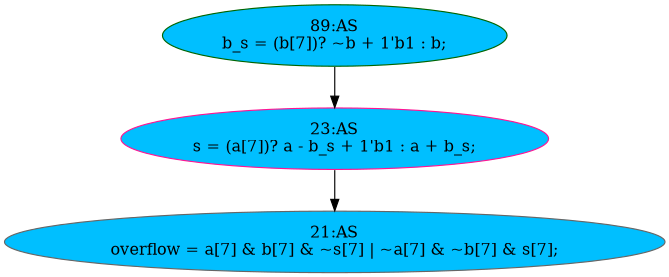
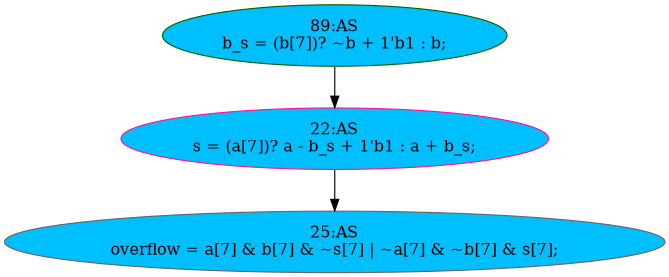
  strict digraph {
    fontname="DejaVu Serif"
    node [fillcolor=deepskyblue fontname="DejaVu Serif" statements="[]" style=filled typ=Assign]
    edge [fontname="DejaVu Serif"]
    n1 [ast="<pyverilog.vparser.ast.Assign object at 0x7f5db5864650>" color=darkgreen def_var="['b_s']" label="89:AS\nb_s = (b[7])? ~b + 1'b1 : b;" use_var="['b', 'b', 'b']"]
-   n2 [ast="<pyverilog.vparser.ast.Assign object at 0x7f5db5872290>" color=deeppink def_var="['s']" label="23:AS\ns = (a[7])? a - b_s + 1'b1 : a + b_s;" use_var="['a', 'a', 'b_s', 'a', 'b_s']"]
-   n3 [ast="<pyverilog.vparser.ast.Assign object at 0x7f5db58ea210>" color=gray40 def_var="['overflow']" label="21:AS\noverflow = a[7] & b[7] & ~s[7] | ~a[7] & ~b[7] & s[7];" use_var="['a', 'b', 's', 'a', 'b', 's']"]
+   n2 [ast="<pyverilog.vparser.ast.Assign object at 0x7f5db5872290>" color=deeppink def_var="['s']" label="22:AS\ns = (a[7])? a - b_s + 1'b1 : a + b_s;" use_var="['a', 'a', 'b_s', 'a', 'b_s']"]
+   n3 [ast="<pyverilog.vparser.ast.Assign object at 0x7f5db58ea210>" color=gray40 def_var="['overflow']" label="25:AS\noverflow = a[7] & b[7] & ~s[7] | ~a[7] & ~b[7] & s[7];" use_var="['a', 'b', 's', 'a', 'b', 's']"]
    n1 -> n2
    n2 -> n3
  }
